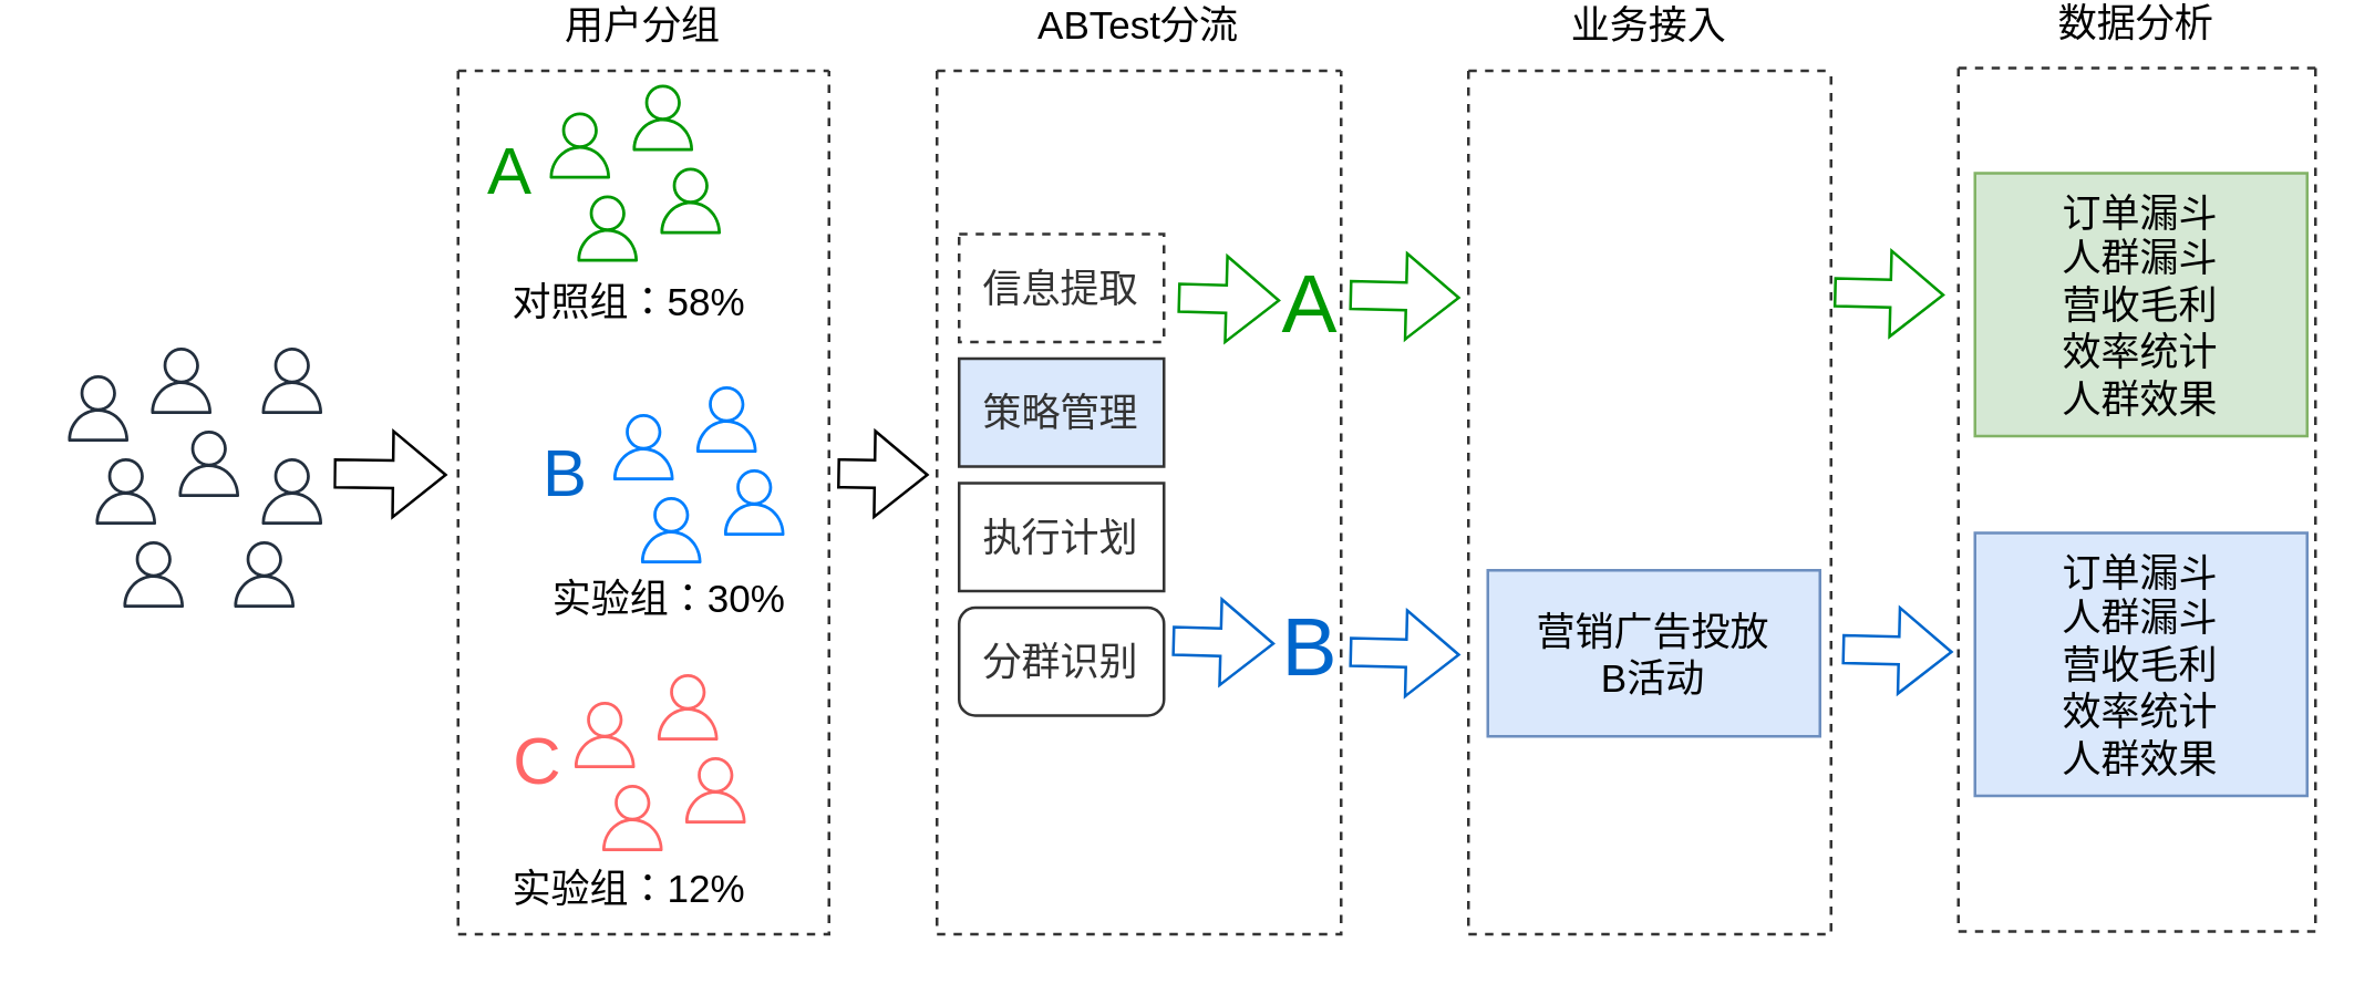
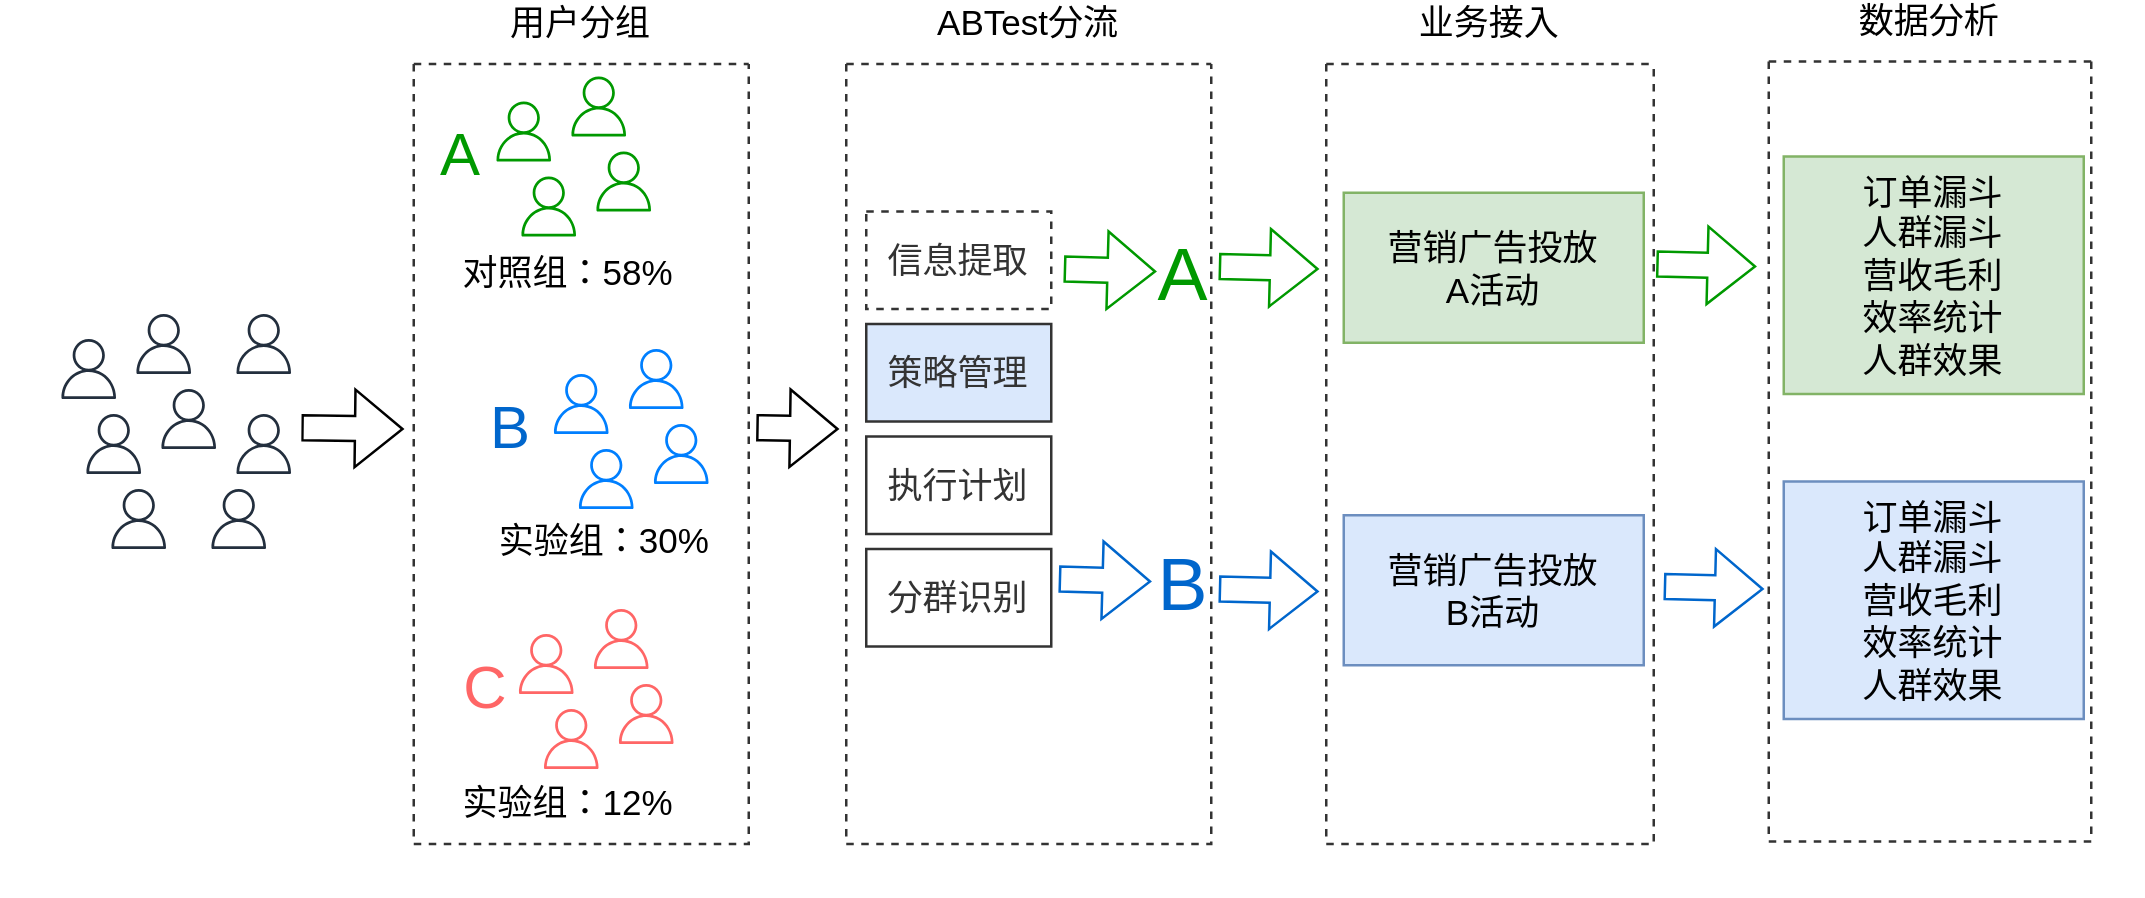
  <mxCell id="0" />
  <mxCell id="1" parent="0" />
  <mxCell id="2" value="" style="shape=flexArrow;endArrow=classic;html=1;rounded=0;" parent="1" edge="1"><mxGeometry width="50" height="50" relative="1" as="geometry"><mxPoint x="120" y="166.5" as="sourcePoint" /><mxPoint x="161" y="167" as="targetPoint" /></mxGeometry></mxCell>
  <mxCell id="3" value="&lt;font style=&quot;font-size: 24px&quot; color=&quot;#009900&quot;&gt;A&lt;/font&gt;" style="text;html=1;strokeColor=none;fillColor=none;align=center;verticalAlign=middle;whiteSpace=wrap;rounded=0;" parent="1" vertex="1"><mxGeometry x="169" y="43" width="30" height="30" as="geometry" /></mxCell>
  <mxCell id="4" value="&lt;font style=&quot;font-size: 24px&quot; color=&quot;#0066cc&quot;&gt;B&lt;/font&gt;" style="text;html=1;strokeColor=none;fillColor=none;align=center;verticalAlign=middle;whiteSpace=wrap;rounded=0;" parent="1" vertex="1"><mxGeometry x="179" y="152" width="50" height="30" as="geometry" /></mxCell>
  <mxCell id="5" value="" style="group" parent="1" vertex="1" connectable="0"><mxGeometry x="20" y="118" width="100" height="100" as="geometry" /></mxCell>
  <mxCell id="6" value="" style="sketch=0;outlineConnect=0;fontColor=#232F3E;gradientColor=none;strokeColor=#232F3E;fillColor=#ffffff;dashed=0;verticalLabelPosition=bottom;verticalAlign=top;align=center;html=1;fontSize=12;fontStyle=0;aspect=fixed;shape=mxgraph.aws4.resourceIcon;resIcon=mxgraph.aws4.user;strokeWidth=1;" parent="5" vertex="1"><mxGeometry x="30" width="30" height="30" as="geometry" /></mxCell>
  <mxCell id="7" value="" style="sketch=0;outlineConnect=0;fontColor=#232F3E;gradientColor=none;strokeColor=#232F3E;fillColor=#ffffff;dashed=0;verticalLabelPosition=bottom;verticalAlign=top;align=center;html=1;fontSize=12;fontStyle=0;aspect=fixed;shape=mxgraph.aws4.resourceIcon;resIcon=mxgraph.aws4.user;strokeWidth=1;" parent="5" vertex="1"><mxGeometry y="10" width="30" height="30" as="geometry" /></mxCell>
  <mxCell id="8" value="" style="sketch=0;outlineConnect=0;fontColor=#232F3E;gradientColor=none;strokeColor=#232F3E;fillColor=#ffffff;dashed=0;verticalLabelPosition=bottom;verticalAlign=top;align=center;html=1;fontSize=12;fontStyle=0;aspect=fixed;shape=mxgraph.aws4.resourceIcon;resIcon=mxgraph.aws4.user;strokeWidth=1;" parent="5" vertex="1"><mxGeometry x="40" y="30" width="30" height="30" as="geometry" /></mxCell>
  <mxCell id="9" value="" style="sketch=0;outlineConnect=0;fontColor=#232F3E;gradientColor=none;strokeColor=#232F3E;fillColor=#ffffff;dashed=0;verticalLabelPosition=bottom;verticalAlign=top;align=center;html=1;fontSize=12;fontStyle=0;aspect=fixed;shape=mxgraph.aws4.resourceIcon;resIcon=mxgraph.aws4.user;strokeWidth=1;" parent="5" vertex="1"><mxGeometry x="10" y="40" width="30" height="30" as="geometry" /></mxCell>
  <mxCell id="10" value="" style="sketch=0;outlineConnect=0;fontColor=#232F3E;gradientColor=none;strokeColor=#232F3E;fillColor=#ffffff;dashed=0;verticalLabelPosition=bottom;verticalAlign=top;align=center;html=1;fontSize=12;fontStyle=0;aspect=fixed;shape=mxgraph.aws4.resourceIcon;resIcon=mxgraph.aws4.user;strokeWidth=1;" parent="5" vertex="1"><mxGeometry x="70" width="30" height="30" as="geometry" /></mxCell>
  <mxCell id="11" value="" style="sketch=0;outlineConnect=0;fontColor=#232F3E;gradientColor=none;strokeColor=#232F3E;fillColor=#ffffff;dashed=0;verticalLabelPosition=bottom;verticalAlign=top;align=center;html=1;fontSize=12;fontStyle=0;aspect=fixed;shape=mxgraph.aws4.resourceIcon;resIcon=mxgraph.aws4.user;strokeWidth=1;" parent="5" vertex="1"><mxGeometry x="70" y="40" width="30" height="30" as="geometry" /></mxCell>
  <mxCell id="12" value="" style="sketch=0;outlineConnect=0;fontColor=#232F3E;gradientColor=none;strokeColor=#232F3E;fillColor=#ffffff;dashed=0;verticalLabelPosition=bottom;verticalAlign=top;align=center;html=1;fontSize=12;fontStyle=0;aspect=fixed;shape=mxgraph.aws4.resourceIcon;resIcon=mxgraph.aws4.user;strokeWidth=1;" parent="5" vertex="1"><mxGeometry x="20" y="70" width="30" height="30" as="geometry" /></mxCell>
  <mxCell id="13" value="" style="sketch=0;outlineConnect=0;fontColor=#232F3E;gradientColor=none;strokeColor=#232F3E;fillColor=#ffffff;dashed=0;verticalLabelPosition=bottom;verticalAlign=top;align=center;html=1;fontSize=12;fontStyle=0;aspect=fixed;shape=mxgraph.aws4.resourceIcon;resIcon=mxgraph.aws4.user;strokeWidth=1;" parent="5" vertex="1"><mxGeometry x="60" y="70" width="30" height="30" as="geometry" /></mxCell>
  <mxCell id="14" value="" style="group" parent="1" vertex="1" connectable="0"><mxGeometry x="194" y="23" width="70" height="70" as="geometry" /></mxCell>
  <mxCell id="15" value="" style="sketch=0;outlineConnect=0;fontColor=#232F3E;gradientColor=none;strokeColor=#009900;fillColor=#ffffff;dashed=0;verticalLabelPosition=bottom;verticalAlign=top;align=center;html=1;fontSize=12;fontStyle=0;aspect=fixed;shape=mxgraph.aws4.resourceIcon;resIcon=mxgraph.aws4.user;strokeWidth=1;" parent="14" vertex="1"><mxGeometry x="30" width="30" height="30" as="geometry" /></mxCell>
  <mxCell id="16" value="" style="sketch=0;outlineConnect=0;fontColor=#232F3E;gradientColor=none;strokeColor=#009900;fillColor=#ffffff;dashed=0;verticalLabelPosition=bottom;verticalAlign=top;align=center;html=1;fontSize=12;fontStyle=0;aspect=fixed;shape=mxgraph.aws4.resourceIcon;resIcon=mxgraph.aws4.user;strokeWidth=1;" parent="14" vertex="1"><mxGeometry y="10" width="30" height="30" as="geometry" /></mxCell>
  <mxCell id="17" value="" style="sketch=0;outlineConnect=0;fontColor=#232F3E;gradientColor=none;strokeColor=#009900;fillColor=#ffffff;dashed=0;verticalLabelPosition=bottom;verticalAlign=top;align=center;html=1;fontSize=12;fontStyle=0;aspect=fixed;shape=mxgraph.aws4.resourceIcon;resIcon=mxgraph.aws4.user;strokeWidth=1;" parent="14" vertex="1"><mxGeometry x="40" y="30" width="30" height="30" as="geometry" /></mxCell>
  <mxCell id="18" value="" style="sketch=0;outlineConnect=0;fontColor=#232F3E;gradientColor=none;strokeColor=#009900;fillColor=#ffffff;dashed=0;verticalLabelPosition=bottom;verticalAlign=top;align=center;html=1;fontSize=12;fontStyle=0;aspect=fixed;shape=mxgraph.aws4.resourceIcon;resIcon=mxgraph.aws4.user;strokeWidth=1;" parent="14" vertex="1"><mxGeometry x="10" y="40" width="30" height="30" as="geometry" /></mxCell>
  <mxCell id="19" value="" style="group" parent="1" vertex="1" connectable="0"><mxGeometry x="217" y="132" width="70" height="70" as="geometry" /></mxCell>
  <mxCell id="20" value="" style="sketch=0;outlineConnect=0;fontColor=#232F3E;gradientColor=none;strokeColor=#007FFF;fillColor=#ffffff;dashed=0;verticalLabelPosition=bottom;verticalAlign=top;align=center;html=1;fontSize=12;fontStyle=0;aspect=fixed;shape=mxgraph.aws4.resourceIcon;resIcon=mxgraph.aws4.user;strokeWidth=1;" parent="19" vertex="1"><mxGeometry x="30" width="30" height="30" as="geometry" /></mxCell>
  <mxCell id="21" value="" style="sketch=0;outlineConnect=0;fontColor=#232F3E;gradientColor=none;strokeColor=#007FFF;fillColor=#ffffff;dashed=0;verticalLabelPosition=bottom;verticalAlign=top;align=center;html=1;fontSize=12;fontStyle=0;aspect=fixed;shape=mxgraph.aws4.resourceIcon;resIcon=mxgraph.aws4.user;strokeWidth=1;" parent="19" vertex="1"><mxGeometry y="10" width="30" height="30" as="geometry" /></mxCell>
  <mxCell id="22" value="" style="sketch=0;outlineConnect=0;fontColor=#232F3E;gradientColor=none;strokeColor=#007FFF;fillColor=#ffffff;dashed=0;verticalLabelPosition=bottom;verticalAlign=top;align=center;html=1;fontSize=12;fontStyle=0;aspect=fixed;shape=mxgraph.aws4.resourceIcon;resIcon=mxgraph.aws4.user;strokeWidth=1;" parent="19" vertex="1"><mxGeometry x="40" y="30" width="30" height="30" as="geometry" /></mxCell>
  <mxCell id="23" value="" style="sketch=0;outlineConnect=0;fontColor=#232F3E;gradientColor=none;strokeColor=#007FFF;fillColor=#ffffff;dashed=0;verticalLabelPosition=bottom;verticalAlign=top;align=center;html=1;fontSize=12;fontStyle=0;aspect=fixed;shape=mxgraph.aws4.resourceIcon;resIcon=mxgraph.aws4.user;strokeWidth=1;" parent="19" vertex="1"><mxGeometry x="10" y="40" width="30" height="30" as="geometry" /></mxCell>
  <mxCell id="24" value="&lt;span style=&quot;font-size: 14px&quot;&gt;对照组：58%&lt;/span&gt;" style="text;html=1;strokeColor=none;fillColor=none;align=center;verticalAlign=middle;whiteSpace=wrap;rounded=0;fontSize=24;" parent="1" vertex="1"><mxGeometry x="177" y="87" width="100" height="30" as="geometry" /></mxCell>
  <mxCell id="25" value="&lt;font style=&quot;font-size: 14px&quot;&gt;实验组：30%&lt;/font&gt;" style="text;html=1;strokeColor=none;fillColor=none;align=center;verticalAlign=middle;whiteSpace=wrap;rounded=0;fontSize=24;" parent="1" vertex="1"><mxGeometry x="192" y="194" width="99" height="30" as="geometry" /></mxCell>
  <mxCell id="26" value="用户分组&#10;&#10;" style="swimlane;startSize=0;fontSize=14;strokeColor=#333333;strokeWidth=1;fillColor=#FFFFFF;fontStyle=0;dashed=1;" parent="1" vertex="1"><mxGeometry x="165" y="21" width="134" height="312" as="geometry"><mxRectangle x="600" y="70" width="50" height="40" as="alternateBounds" /></mxGeometry></mxCell>
  <mxCell id="27" value="&lt;span style=&quot;font-size: 14px&quot;&gt;实验组&lt;/span&gt;&lt;span style=&quot;font-size: 14px&quot;&gt;：12%&lt;/span&gt;" style="text;html=1;strokeColor=none;fillColor=none;align=center;verticalAlign=middle;whiteSpace=wrap;rounded=0;fontSize=24;" parent="1" vertex="1"><mxGeometry x="175" y="299" width="104" height="30" as="geometry" /></mxCell>
  <mxCell id="28" value="" style="shape=flexArrow;endArrow=classic;html=1;rounded=0;" parent="1" edge="1"><mxGeometry width="50" height="50" relative="1" as="geometry"><mxPoint x="302" y="166.5" as="sourcePoint" /><mxPoint x="335" y="167" as="targetPoint" /></mxGeometry></mxCell>
  <mxCell id="29" value="ABTest分流&#10;&#10;" style="swimlane;startSize=0;fontSize=14;strokeColor=#333333;strokeWidth=1;fillColor=#FFFFFF;fontStyle=0;dashed=1;" parent="1" vertex="1"><mxGeometry x="338" y="21" width="146" height="312" as="geometry"><mxRectangle x="402" y="589" width="50" height="40" as="alternateBounds" /></mxGeometry></mxCell>
  <mxCell id="30" value="策略管理" style="rounded=0;whiteSpace=wrap;html=1;fontSize=14;fontColor=#333333;strokeColor=#333333;fillColor=#dae8fc;" parent="29" vertex="1"><mxGeometry x="8" y="104" width="74" height="39" as="geometry" /></mxCell>
  <mxCell id="31" value="信息提取" style="rounded=0;whiteSpace=wrap;html=1;fontSize=14;fontColor=#333333;strokeColor=#333333;dashed=1;" parent="29" vertex="1"><mxGeometry x="8" y="59" width="74" height="39" as="geometry" /></mxCell>
  <mxCell id="32" value="执行计划" style="rounded=0;whiteSpace=wrap;html=1;fontSize=14;fontColor=#333333;strokeColor=#333333;" parent="29" vertex="1"><mxGeometry x="8" y="149" width="74" height="39" as="geometry" /></mxCell>
- <mxCell id="33" value="分群识别" style="whiteSpace=wrap;html=1;fontSize=14;fontColor=#333333;strokeColor=#333333;rounded=1;" parent="29" vertex="1"><mxGeometry x="8" y="194" width="74" height="39" as="geometry" /></mxCell>
+ <mxCell id="33" value="分群识别" style="rounded=0;whiteSpace=wrap;html=1;fontSize=14;fontColor=#333333;strokeColor=#333333;" parent="29" vertex="1"><mxGeometry x="8" y="194" width="74" height="39" as="geometry" /></mxCell>
  <mxCell id="34" value="" style="shape=flexArrow;endArrow=classic;html=1;rounded=0;strokeColor=#009900;" parent="29" edge="1"><mxGeometry width="50" height="50" relative="1" as="geometry"><mxPoint x="87" y="82" as="sourcePoint" /><mxPoint x="124" y="83" as="targetPoint" /></mxGeometry></mxCell>
  <mxCell id="35" value="&lt;font style=&quot;font-size: 30px&quot; color=&quot;#009900&quot;&gt;A&lt;/font&gt;" style="text;html=1;strokeColor=none;fillColor=none;align=center;verticalAlign=middle;whiteSpace=wrap;rounded=0;" parent="29" vertex="1"><mxGeometry x="117" y="65" width="36" height="37" as="geometry" /></mxCell>
  <mxCell id="36" value="" style="shape=flexArrow;endArrow=classic;html=1;rounded=0;strokeColor=#0066CC;" parent="29" edge="1"><mxGeometry width="50" height="50" relative="1" as="geometry"><mxPoint x="85" y="206" as="sourcePoint" /><mxPoint x="122" y="207" as="targetPoint" /></mxGeometry></mxCell>
  <mxCell id="37" value="&lt;font style=&quot;font-size: 30px&quot; color=&quot;#0066cc&quot;&gt;B&lt;/font&gt;" style="text;html=1;strokeColor=none;fillColor=none;align=center;verticalAlign=middle;whiteSpace=wrap;rounded=0;" parent="29" vertex="1"><mxGeometry x="117" y="189" width="36" height="37" as="geometry" /></mxCell>
  <mxCell id="38" value="业务接入&#10;&#10;" style="swimlane;startSize=0;fontSize=14;strokeColor=#333333;strokeWidth=1;fillColor=#FFFFFF;fontStyle=0;dashed=1;" parent="1" vertex="1"><mxGeometry x="530" y="21" width="131" height="312" as="geometry"><mxRectangle x="402" y="589" width="50" height="40" as="alternateBounds" /></mxGeometry></mxCell>
+ <mxCell id="39" value="营销广告投放&lt;br&gt;A活动" style="rounded=0;whiteSpace=wrap;html=1;fontSize=14;strokeColor=#82b366;strokeWidth=1;fillColor=#d5e8d4;" parent="38" vertex="1"><mxGeometry x="7" y="51.5" width="120" height="60" as="geometry" /></mxCell>
  <mxCell id="40" value="营销广告投放&lt;br&gt;B活动" style="rounded=0;whiteSpace=wrap;html=1;fontSize=14;strokeColor=#6c8ebf;strokeWidth=1;fillColor=#dae8fc;" parent="38" vertex="1"><mxGeometry x="7" y="180.5" width="120" height="60" as="geometry" /></mxCell>
  <mxCell id="41" value="" style="shape=flexArrow;endArrow=classic;html=1;rounded=0;strokeColor=#009900;" parent="38" edge="1"><mxGeometry width="50" height="50" relative="1" as="geometry"><mxPoint x="-43" y="81" as="sourcePoint" /><mxPoint x="-3" y="82" as="targetPoint" /></mxGeometry></mxCell>
  <mxCell id="42" value="" style="shape=flexArrow;endArrow=classic;html=1;rounded=0;strokeColor=#0066CC;" parent="1" edge="1"><mxGeometry width="50" height="50" relative="1" as="geometry"><mxPoint x="487" y="231" as="sourcePoint" /><mxPoint x="527" y="232" as="targetPoint" /></mxGeometry></mxCell>
  <mxCell id="43" value="数据分析&#10;&#10;" style="swimlane;startSize=0;fontSize=14;strokeColor=#333333;strokeWidth=1;fillColor=#FFFFFF;fontStyle=0;dashed=1;" parent="1" vertex="1"><mxGeometry x="707" y="20" width="129" height="312" as="geometry"><mxRectangle x="402" y="589" width="50" height="40" as="alternateBounds" /></mxGeometry></mxCell>
  <mxCell id="44" value="" style="shape=flexArrow;endArrow=classic;html=1;rounded=0;strokeColor=#009900;" parent="43" edge="1"><mxGeometry width="50" height="50" relative="1" as="geometry"><mxPoint x="-45" y="81" as="sourcePoint" /><mxPoint x="-5" y="82" as="targetPoint" /></mxGeometry></mxCell>
  <mxCell id="45" value="订单漏斗&lt;br&gt;人群漏斗&lt;br&gt;营收毛利&lt;br&gt;效率统计&lt;br&gt;人群效果" style="rounded=0;whiteSpace=wrap;html=1;fontSize=14;strokeColor=#82b366;strokeWidth=1;fillColor=#d5e8d4;" parent="43" vertex="1"><mxGeometry x="6" y="38" width="120" height="95" as="geometry" /></mxCell>
  <mxCell id="46" value="订单漏斗&lt;br&gt;人群漏斗&lt;br&gt;营收毛利&lt;br&gt;效率统计&lt;br&gt;人群效果" style="rounded=0;whiteSpace=wrap;html=1;fontSize=14;strokeColor=#6c8ebf;strokeWidth=1;fillColor=#dae8fc;" parent="43" vertex="1"><mxGeometry x="6" y="168" width="120" height="95" as="geometry" /></mxCell>
  <mxCell id="47" value="" style="shape=flexArrow;endArrow=classic;html=1;rounded=0;strokeColor=#0066CC;" parent="1" edge="1"><mxGeometry width="50" height="50" relative="1" as="geometry"><mxPoint x="665" y="230" as="sourcePoint" /><mxPoint x="705" y="231" as="targetPoint" /></mxGeometry></mxCell>
  <mxCell id="48" value="" style="group" parent="1" vertex="1" connectable="0"><mxGeometry x="178" y="236" width="95" height="70" as="geometry" /></mxCell>
  <mxCell id="49" value="&lt;font style=&quot;font-size: 24px&quot; color=&quot;#ff6666&quot;&gt;C&lt;/font&gt;" style="text;html=1;strokeColor=none;fillColor=none;align=center;verticalAlign=middle;whiteSpace=wrap;rounded=0;" parent="48" vertex="1"><mxGeometry y="20" width="32" height="30" as="geometry" /></mxCell>
  <mxCell id="50" value="" style="sketch=0;outlineConnect=0;fontColor=#232F3E;gradientColor=none;strokeColor=#FF6666;fillColor=#ffffff;dashed=0;verticalLabelPosition=bottom;verticalAlign=top;align=center;html=1;fontSize=12;fontStyle=0;aspect=fixed;shape=mxgraph.aws4.resourceIcon;resIcon=mxgraph.aws4.user;strokeWidth=1;" parent="48" vertex="1"><mxGeometry x="55" width="30" height="30" as="geometry" /></mxCell>
  <mxCell id="51" value="" style="sketch=0;outlineConnect=0;fontColor=#232F3E;gradientColor=none;strokeColor=#FF6666;fillColor=#ffffff;dashed=0;verticalLabelPosition=bottom;verticalAlign=top;align=center;html=1;fontSize=12;fontStyle=0;aspect=fixed;shape=mxgraph.aws4.resourceIcon;resIcon=mxgraph.aws4.user;strokeWidth=1;" parent="48" vertex="1"><mxGeometry x="25" y="10" width="30" height="30" as="geometry" /></mxCell>
  <mxCell id="52" value="" style="sketch=0;outlineConnect=0;fontColor=#232F3E;gradientColor=none;strokeColor=#FF6666;fillColor=#ffffff;dashed=0;verticalLabelPosition=bottom;verticalAlign=top;align=center;html=1;fontSize=12;fontStyle=0;aspect=fixed;shape=mxgraph.aws4.resourceIcon;resIcon=mxgraph.aws4.user;strokeWidth=1;" parent="48" vertex="1"><mxGeometry x="65" y="30" width="30" height="30" as="geometry" /></mxCell>
  <mxCell id="53" value="" style="sketch=0;outlineConnect=0;fontColor=#232F3E;gradientColor=none;strokeColor=#FF6666;fillColor=#ffffff;dashed=0;verticalLabelPosition=bottom;verticalAlign=top;align=center;html=1;fontSize=12;fontStyle=0;aspect=fixed;shape=mxgraph.aws4.resourceIcon;resIcon=mxgraph.aws4.user;strokeWidth=1;" parent="48" vertex="1"><mxGeometry x="35" y="40" width="30" height="30" as="geometry" /></mxCell>
